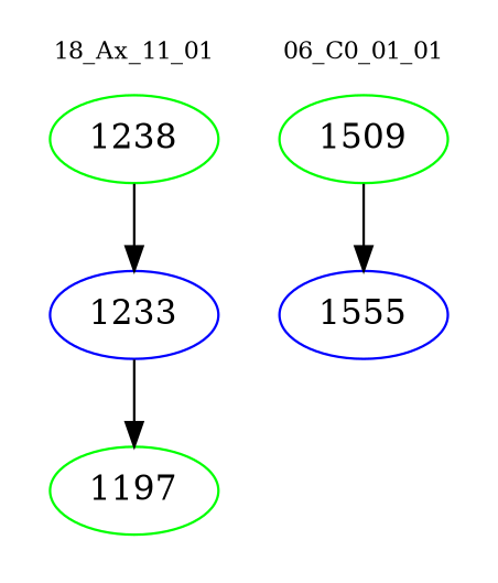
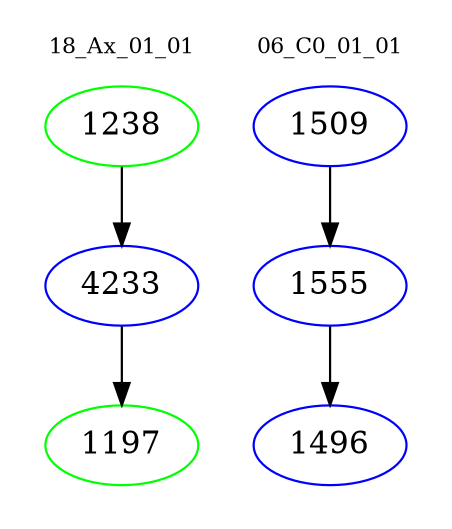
  digraph {
    node [color=green]
    edge [color=black]
    n1 [label=1238]
-   n2 [color=blue label=1233]
+   n2 [color=blue label=4233]
    n3 [label=1197]
-   n4 [label=1509]
+   n4 [color=blue label=1509]
    n5 [color=blue label=1555]
+   n6 [color=blue label=1496]
    subgraph cluster_1 {
      color=white
      fontsize=10
-     label="18_Ax_11_01"
+     label="18_Ax_01_01"
      n1
      n2
      n3
    }
    subgraph cluster_2 {
      color=white
      fontsize=10
      label="06_C0_01_01"
      n4
      n5
+     n6
    }
    n1 -> n2
    n2 -> n3
    n4 -> n5
+   n5 -> n6
  }
